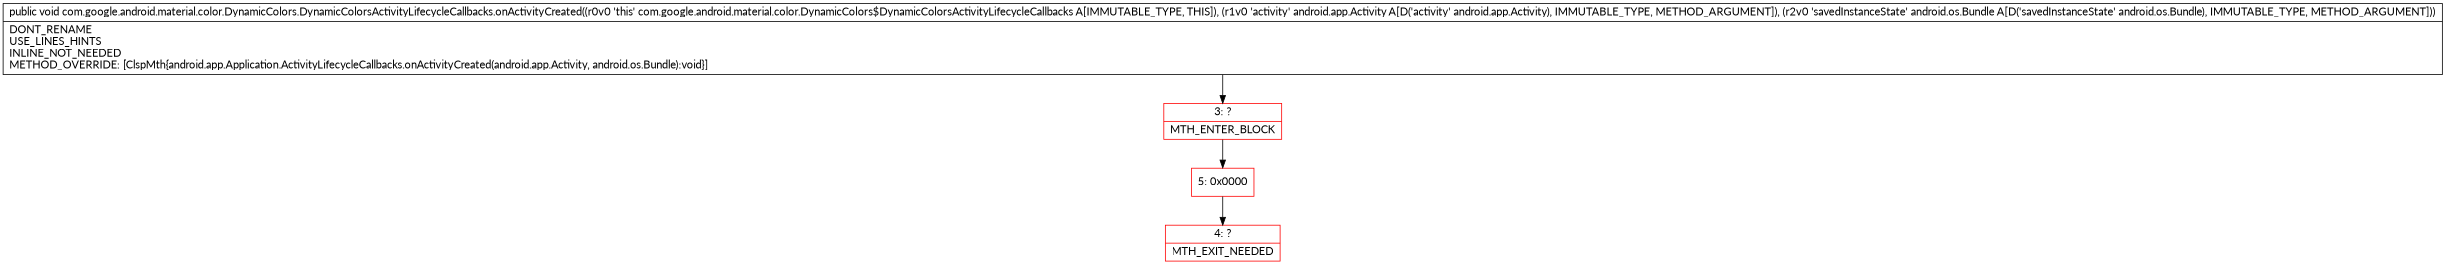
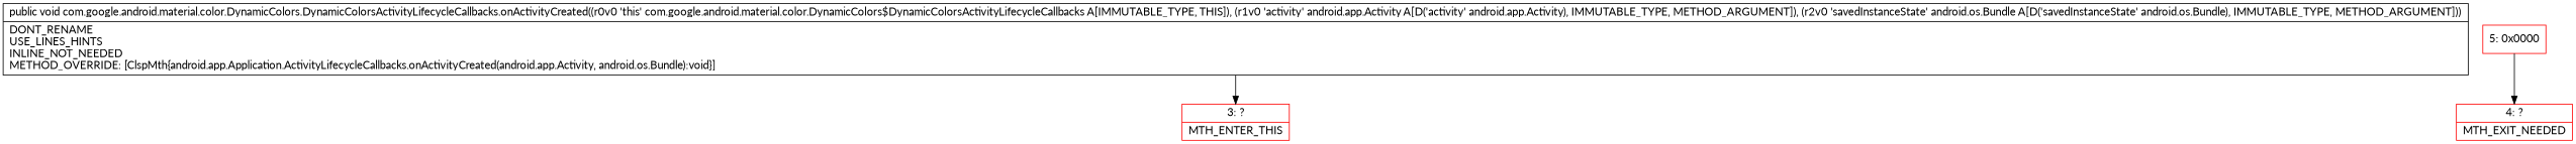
  digraph {
    fontname=Lato
    node [color=red fontname=Lato shape=record]
    edge [fontname=Lato]
-   n1 [label="{3\:\ ?|MTH_ENTER_BLOCK\l}"]
+   n1 [label="{3\:\ ?|MTH_ENTER_THIS\l}"]
    n2 [label="{5\:\ 0x0000}"]
    n3 [label="{4\:\ ?|MTH_EXIT_NEEDED\l}"]
    n4 [label="{public void com.google.android.material.color.DynamicColors.DynamicColorsActivityLifecycleCallbacks.onActivityCreated((r0v0 'this' com.google.android.material.color.DynamicColors$DynamicColorsActivityLifecycleCallbacks A[IMMUTABLE_TYPE, THIS]), (r1v0 'activity' android.app.Activity A[D('activity' android.app.Activity), IMMUTABLE_TYPE, METHOD_ARGUMENT]), (r2v0 'savedInstanceState' android.os.Bundle A[D('savedInstanceState' android.os.Bundle), IMMUTABLE_TYPE, METHOD_ARGUMENT]))  | DONT_RENAME\lUSE_LINES_HINTS\lINLINE_NOT_NEEDED\lMETHOD_OVERRIDE: [ClspMth\{android.app.Application.ActivityLifecycleCallbacks.onActivityCreated(android.app.Activity, android.os.Bundle):void\}]\l}" color=""]
    subgraph cluster_1 {
      label="R(0)"
    }
-   n1 -> n2
    n2 -> n3
    n4 -> n1
  }
